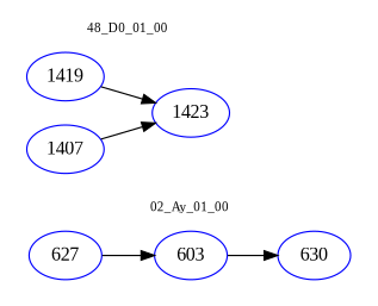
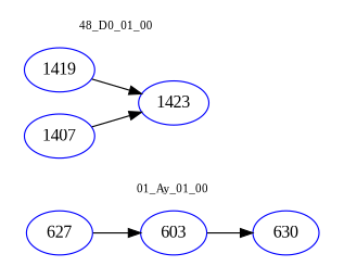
  digraph {
    fontname="Liberation Serif"
    rankdir=LR
    node [color=blue fontname="Liberation Serif"]
    edge [color=black fontname="Liberation Serif"]
    n1 [label=627]
    n2 [label=603]
    n3 [label=630]
    n4 [label=1419]
    n5 [label=1407]
    n6 [label=1423]
    subgraph cluster_1 {
      color=white
      fontsize=10
-     label="02_Ay_01_00"
+     label="01_Ay_01_00"
      n1
      n2
      n3
    }
    subgraph cluster_2 {
      color=white
      fontsize=10
      label="48_D0_01_00"
      n4
      n5
      n6
    }
    n1 -> n2
    n2 -> n3
    n4 -> n6
    n5 -> n6
  }
